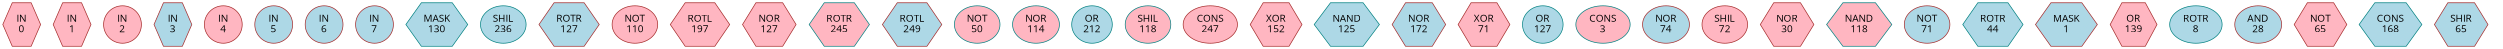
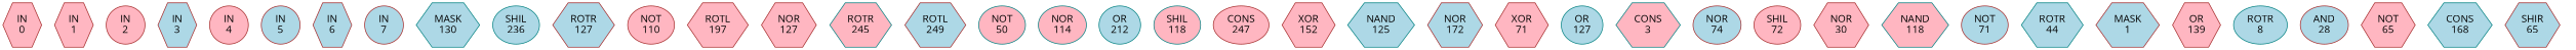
  graph {
    fontname="Open Sans"
    ordering=out
    rankdir=BT
    ranksep=0.75
    splines=polyline
    node [color=brown fillcolor=lightpink fontname="Open Sans" shape=hexagon style=filled]
    edge [fontname="Open Sans" style=invis]
    n1 [label="IN\n0"]
    n2 [label="IN\n1"]
    n3 [label="IN\n2" shape=ellipse]
    n4 [fillcolor=lightblue label="IN\n3"]
    n5 [label="IN\n4" shape=ellipse]
    n6 [fillcolor=lightblue label="IN\n5" shape=ellipse]
-   n7 [fillcolor=lightblue label="IN\n6" shape=ellipse]
+   n7 [fillcolor=lightblue label="IN\n6"]
    n8 [fillcolor=lightblue label="IN\n7" shape=ellipse]
    n9 [color=teal fillcolor=lightblue label="MASK\n130"]
    n10 [color=teal fillcolor=lightblue label="SHIL\n236" shape=ellipse]
    n11 [fillcolor=lightblue label="ROTR\n127"]
    n12 [label="NOT\n110" shape=ellipse]
    n13 [label="ROTL\n197"]
    n14 [label="NOR\n127"]
    n15 [color=teal label="ROTR\n245"]
    n16 [fillcolor=lightblue label="ROTL\n249"]
    n17 [color=teal label="NOT\n50" shape=ellipse]
    n18 [color=teal label="NOR\n114" shape=ellipse]
    n19 [color=teal fillcolor=lightblue label="OR\n212" shape=ellipse]
    n20 [color=teal label="SHIL\n118" shape=ellipse]
    n21 [label="CONS\n247" shape=ellipse]
    n22 [label="XOR\n152"]
    n23 [color=teal fillcolor=lightblue label="NAND\n125"]
    n24 [fillcolor=lightblue label="NOR\n172"]
    n25 [label="XOR\n71"]
    n26 [color=teal fillcolor=lightblue label="OR\n127" shape=ellipse]
-   n27 [color=teal label="CONS\n3" shape=ellipse]
+   n27 [color=teal label="CONS\n3"]
    n28 [fillcolor=lightblue label="NOR\n74" shape=ellipse]
    n29 [label="SHIL\n72" shape=ellipse]
    n30 [label="NOR\n30"]
    n31 [color=teal label="NAND\n118"]
    n32 [fillcolor=lightblue label="NOT\n71" shape=ellipse]
    n33 [color=teal fillcolor=lightblue label="ROTR\n44"]
    n34 [fillcolor=lightblue label="MASK\n1"]
    n35 [label="OR\n139"]
    n36 [color=teal fillcolor=lightblue label="ROTR\n8" shape=ellipse]
    n37 [fillcolor=lightblue label="AND\n28" shape=ellipse]
    n38 [label="NOT\n65"]
    n39 [color=teal fillcolor=lightblue label="CONS\n168"]
    n40 [fillcolor=lightblue label="SHIR\n65"]
    subgraph sub_1 {
      rank=same
      n1
      n2
      n3
      n4
      n5
      n6
      n7
      n8
    }
    subgraph sub_2 {
      rank=same
      n9
      n10
      n11
      n12
      n13
      n14
      n15
      n16
    }
    subgraph sub_3 {
      rank=same
      n17
      n18
      n19
      n20
      n21
      n22
      n23
      n24
    }
    subgraph sub_4 {
      rank=same
      n25
      n26
      n27
      n28
      n29
      n30
      n31
    }
    subgraph sub_5 {
      rank=same
      n32
      n33
      n34
      n35
      n36
      n37
      n38
      n39
    }
    subgraph sub_6 {
      rank=same
      n40
    }
    n1 -- n2
    n2 -- n3
    n3 -- n4
    n4 -- n5
    n5 -- n6
    n6 -- n7
    n7 -- n8
    n9 -- n10
    n10 -- n11
    n11 -- n12
    n12 -- n13
    n13 -- n14
    n14 -- n15
    n15 -- n16
    n17 -- n18
    n18 -- n19
    n19 -- n20
    n20 -- n21
    n21 -- n22
    n22 -- n23
    n23 -- n24
    n25 -- n26
    n26 -- n27
    n27 -- n28
    n28 -- n29
    n29 -- n30
    n30 -- n31
    n32 -- n33
    n33 -- n34
    n34 -- n35
    n35 -- n36
    n36 -- n37
    n37 -- n38
    n38 -- n39
    n40 -- n40
  }
